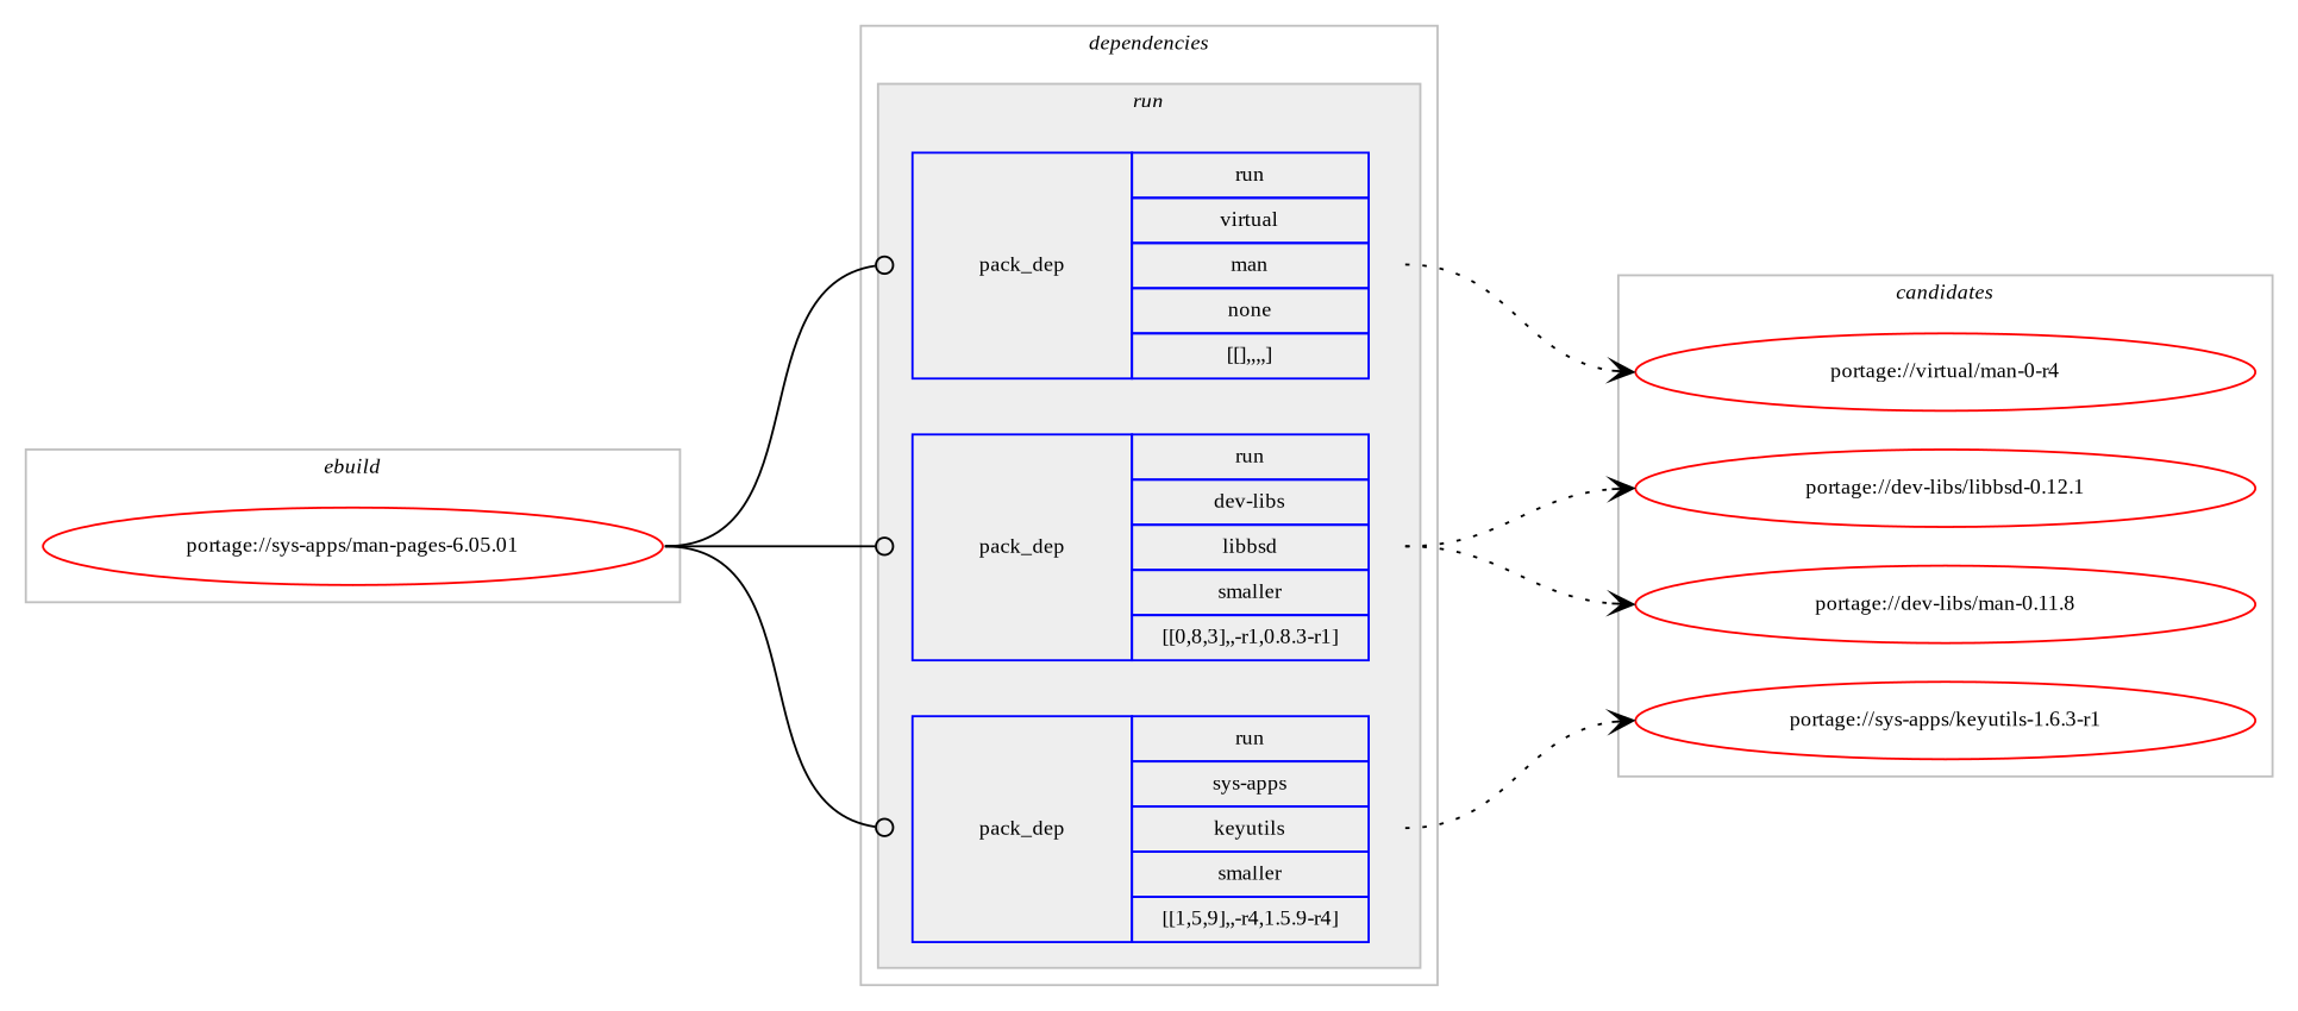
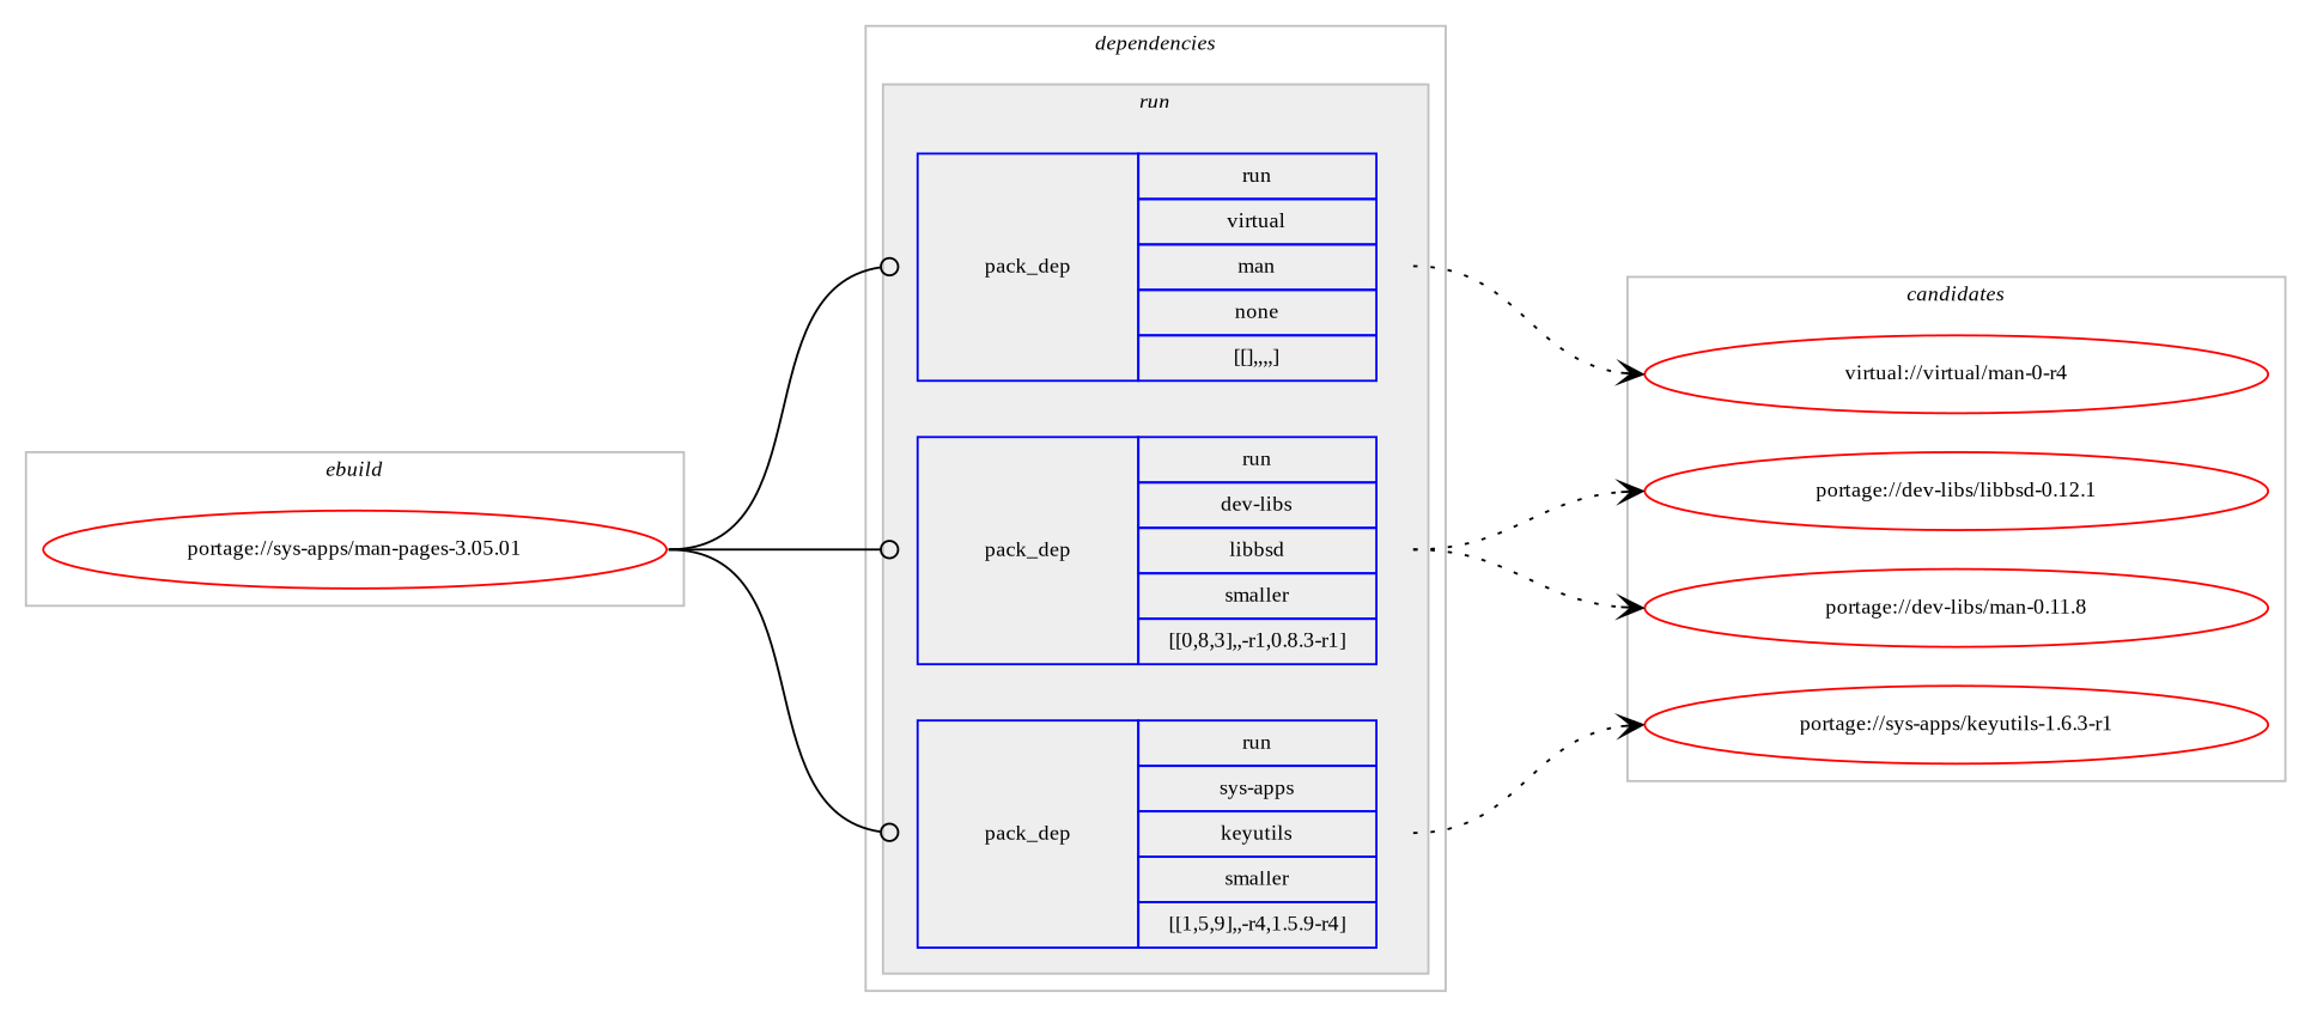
  digraph {
    compound=true
    concentrate=true
    fontname="Liberation Serif"
    fontsize=10
    newrank=true
    rankdir=LR
    ranksep=1.5
    node [color=red fontname="Liberation Serif" fontsize=10]
    edge [arrowhead=vee fontname="Liberation Serif" headport=w style=dotted tailport=e weight=100]
-   n1 [label="portage://sys-apps/man-pages-6.05.01" width=4]
+   n1 [label="portage://sys-apps/man-pages-3.05.01" width=4]
    n2 [color=blue label=<<TABLE BORDER="0" CELLBORDER="1" CELLSPACING="0" CELLPADDING="4" WIDTH="220"><TR><TD ROWSPAN="6" CELLPADDING="30">pack_dep</TD></TR><TR><TD WIDTH="110">run</TD></TR><TR><TD>virtual</TD></TR><TR><TD>man</TD></TR><TR><TD>none</TD></TR><TR><TD>[[],,,,]</TD></TR></TABLE>> shape=none]
    n3 [color=blue label=<<TABLE BORDER="0" CELLBORDER="1" CELLSPACING="0" CELLPADDING="4" WIDTH="220"><TR><TD ROWSPAN="6" CELLPADDING="30">pack_dep</TD></TR><TR><TD WIDTH="110">run</TD></TR><TR><TD>dev-libs</TD></TR><TR><TD>libbsd</TD></TR><TR><TD>smaller</TD></TR><TR><TD>[[0,8,3],,-r1,0.8.3-r1]</TD></TR></TABLE>> shape=none]
    n4 [color=blue label=<<TABLE BORDER="0" CELLBORDER="1" CELLSPACING="0" CELLPADDING="4" WIDTH="220"><TR><TD ROWSPAN="6" CELLPADDING="30">pack_dep</TD></TR><TR><TD WIDTH="110">run</TD></TR><TR><TD>sys-apps</TD></TR><TR><TD>keyutils</TD></TR><TR><TD>smaller</TD></TR><TR><TD>[[1,5,9],,-r4,1.5.9-r4]</TD></TR></TABLE>> shape=none]
-   n5 [label="portage://virtual/man-0-r4" width=4]
+   n5 [label="virtual://virtual/man-0-r4" width=4]
    n6 [label="portage://dev-libs/libbsd-0.12.1" width=4]
    n7 [label="portage://dev-libs/man-0.11.8" width=4]
    n8 [label="portage://sys-apps/keyutils-1.6.3-r1" width=4]
    subgraph cluster_1 {
      color=gray
      label=<<i>ebuild</i>>
      n1
    }
    subgraph cluster_2 {
      color=gray
      label=<<i>dependencies</i>>
      subgraph cluster_3 {
        color=gray
        fillcolor="#eeeeee"
        label=<<i>compile</i>>
        style=filled
      }
      subgraph cluster_4 {
        color=gray
        fillcolor="#eeeeee"
        label=<<i>compile and run</i>>
        style=filled
      }
      subgraph cluster_5 {
        color=gray
        fillcolor="#eeeeee"
        label=<<i>run</i>>
        style=filled
        subgraph sub_6 {
          color=gray
          fillcolor="#eeeeee"
          label=<<i>run</i>>
          style=filled
          n2
        }
        subgraph sub_7 {
          color=gray
          fillcolor="#eeeeee"
          label=<<i>run</i>>
          style=filled
          n3
        }
        subgraph sub_8 {
          color=gray
          fillcolor="#eeeeee"
          label=<<i>run</i>>
          style=filled
          n4
        }
      }
    }
    subgraph cluster_9 {
      color=gray
      label=<<i>candidates</i>>
      rank=same
      subgraph sub_10 {
        color=black
        label=<<i>candidates</i>>
        nodesep=1
        rank=same
        n5
      }
      subgraph sub_11 {
        color=black
        label=<<i>candidates</i>>
        nodesep=1
        rank=same
        n6
        n7
      }
      subgraph sub_12 {
        color=black
        label=<<i>candidates</i>>
        nodesep=1
        rank=same
        n8
      }
    }
    n1 -> n2 [arrowhead=odot style=solid weight=20]
    n1 -> n3 [arrowhead=odot style=solid weight=20]
    n1 -> n4 [arrowhead=odot style=solid weight=20]
    n2 -> n5
    n3 -> n6
    n3 -> n7
    n4 -> n8
  }
